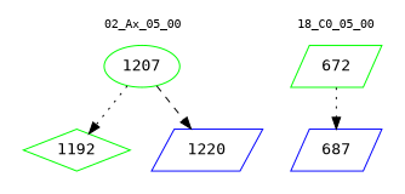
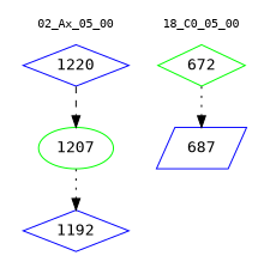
  digraph {
    fontname="DejaVu Sans Mono"
    node [color=green fontname="DejaVu Sans Mono" shape=diamond]
    edge [color=black fontname="DejaVu Sans Mono" style=dotted]
    n1 [label=1207 shape=ellipse]
-   n2 [label=1192]
-   n3 [color=blue label=1220 shape=parallelogram]
-   n4 [label=672 shape=parallelogram]
+   n2 [color=blue label=1192]
+   n3 [color=blue label=1220]
+   n4 [label=672]
    n5 [color=blue label=687 shape=parallelogram]
    subgraph cluster_1 {
      color=white
      fontsize=10
      label="02_Ax_05_00"
      n1
      n2
      n3
    }
    subgraph cluster_2 {
      color=white
      fontsize=10
      label="18_C0_05_00"
      n4
      n5
    }
    n1 -> n2
-   n1 -> n3 [style=dashed]
+   n3 -> n1 [style=dashed]
    n4 -> n5
  }
